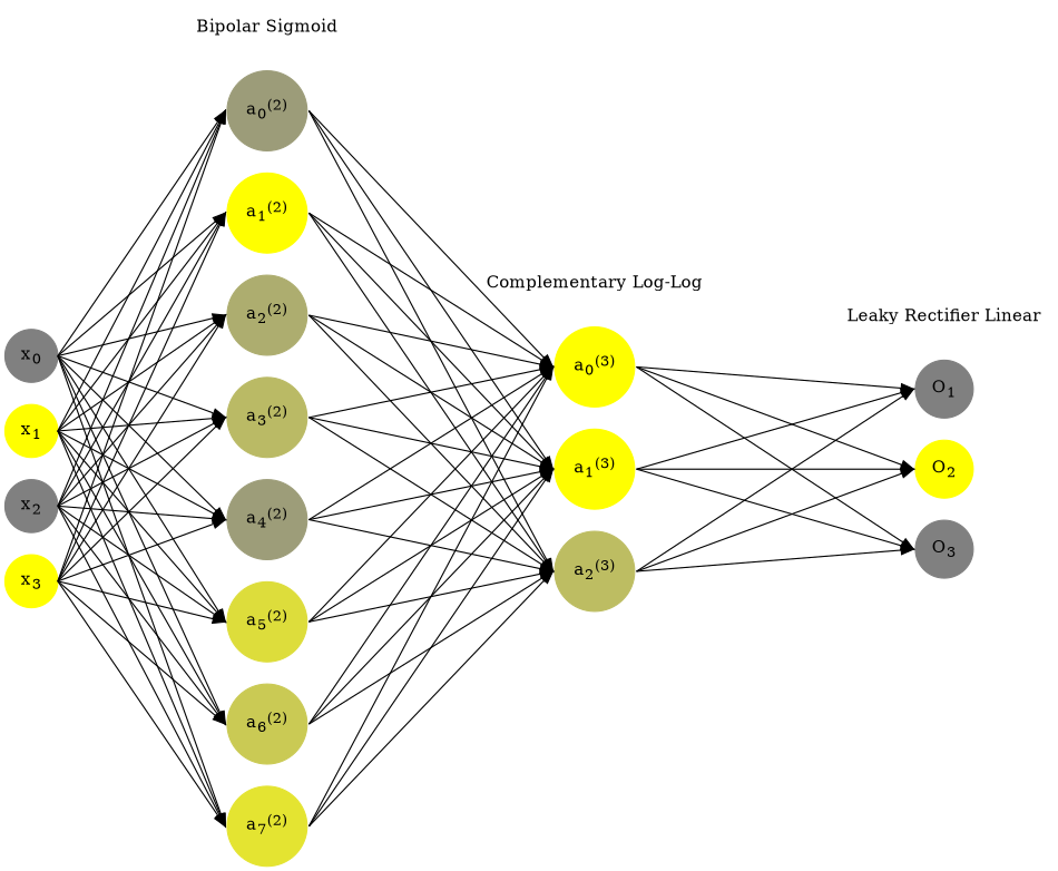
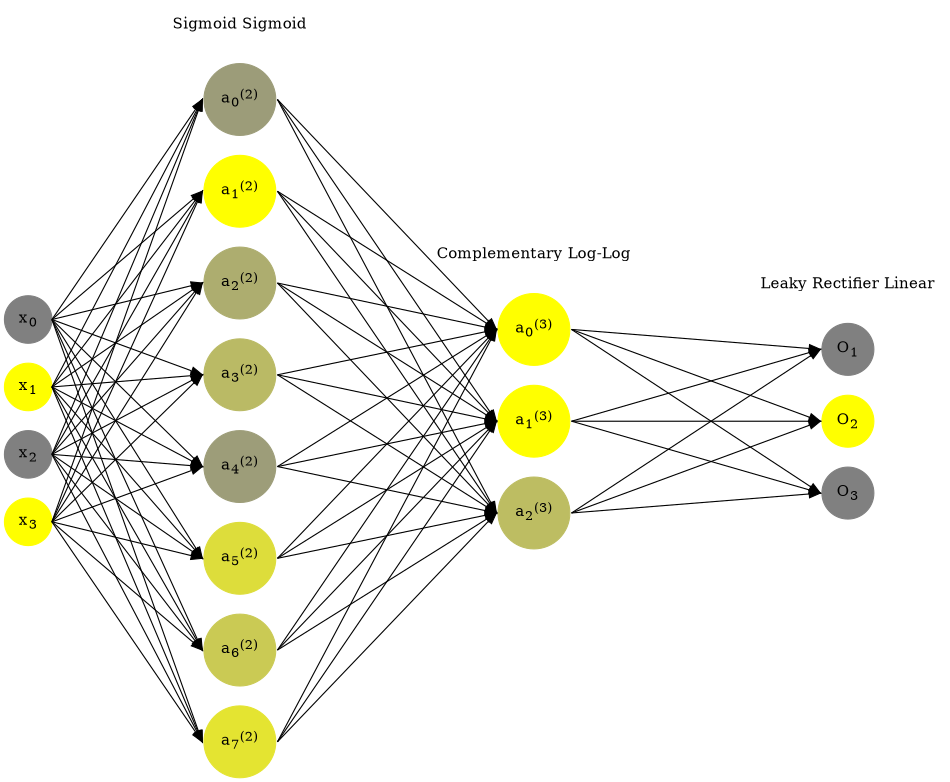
  digraph {
    rankdir=LR
    ranksep=1.4
    splines=false
    node [color="0.1667, 0.0, 0.5" fillcolor="0.1667, 0.0, 0.5" shape=circle style=filled]
    edge [headport=w style=solid tailport=e]
    n1 [label=<x<sub>0</sub>>]
    n2 [color="0.1667, 1.0, 1.0" fillcolor="0.1667, 1.0, 1.0" label=<x<sub>1</sub>>]
    n3 [label=<x<sub>2</sub>>]
    n4 [color="0.1667, 1.0, 1.0" fillcolor="0.1667, 1.0, 1.0" label=<x<sub>3</sub>>]
    n5 [color="0.1667, 0.220094, 0.610047" fillcolor="0.1667, 0.220094, 0.610047" label=<a<sub>0</sub><sup>(2)</sup>>]
    n6 [color="0.1667, 0.997143, 0.998572" fillcolor="0.1667, 0.997143, 0.998572" label=<a<sub>1</sub><sup>(2)</sup>>]
    n7 [color="0.1667, 0.353953, 0.676977" fillcolor="0.1667, 0.353953, 0.676977" label=<a<sub>2</sub><sup>(2)</sup>>]
    n8 [color="0.1667, 0.453664, 0.726832" fillcolor="0.1667, 0.453664, 0.726832" label=<a<sub>3</sub><sup>(2)</sup>>]
    n9 [color="0.1667, 0.229699, 0.614849" fillcolor="0.1667, 0.229699, 0.614849" label=<a<sub>4</sub><sup>(2)</sup>>]
    n10 [color="0.1667, 0.729448, 0.864724" fillcolor="0.1667, 0.729448, 0.864724" label=<a<sub>5</sub><sup>(2)</sup>>]
    n11 [color="0.1667, 0.582601, 0.791300" fillcolor="0.1667, 0.582601, 0.791300" label=<a<sub>6</sub><sup>(2)</sup>>]
    n12 [color="0.1667, 0.782086, 0.891043" fillcolor="0.1667, 0.782086, 0.891043" label=<a<sub>7</sub><sup>(2)</sup>>]
    n13 [color="0.1667, 1.000000, 1.000000" fillcolor="0.1667, 1.000000, 1.000000" label=<a<sub>0</sub><sup>(3)</sup>>]
    n14 [color="0.1667, 0.999996, 0.999998" fillcolor="0.1667, 0.999996, 0.999998" label=<a<sub>1</sub><sup>(3)</sup>>]
    n15 [color="0.1667, 0.482576, 0.741288" fillcolor="0.1667, 0.482576, 0.741288" label=<a<sub>2</sub><sup>(3)</sup>>]
    n16 [label=<O<sub>1</sub>>]
    n17 [color="0.1667, 1.0, 1.0" fillcolor="0.1667, 1.0, 1.0" label=<O<sub>2</sub>>]
    n18 [label=<O<sub>3</sub>>]
-   n19 [label="Bipolar Sigmoid" shape=plaintext color="" fillcolor="" style=""]
+   n19 [label="Sigmoid Sigmoid" shape=plaintext color="" fillcolor="" style=""]
    n20 [label="Complementary Log-Log" shape=plaintext color="" fillcolor="" style=""]
    n21 [label="Leaky Rectifier Linear" shape=plaintext color="" fillcolor="" style=""]
    subgraph sub_1 {
      n1
    }
    subgraph sub_2 {
      n2
    }
    subgraph sub_3 {
      n3
    }
    subgraph sub_4 {
      n4
    }
    subgraph sub_5 {
      n5
    }
    subgraph sub_6 {
      n6
    }
    subgraph sub_7 {
      n7
    }
    subgraph sub_8 {
      n8
    }
    subgraph sub_9 {
      n9
    }
    subgraph sub_10 {
      n10
    }
    subgraph sub_11 {
      n11
    }
    subgraph sub_12 {
      n12
    }
    subgraph sub_13 {
      n13
    }
    subgraph sub_14 {
      n14
    }
    subgraph sub_15 {
      n15
    }
    subgraph sub_16 {
      n16
    }
    subgraph sub_17 {
      n17
    }
    subgraph sub_18 {
      n18
    }
    subgraph sub_19 {
      rank=same
      n1
      n2
      n3
      n4
    }
    subgraph sub_20 {
      rank=same
      n5
      n6
      n7
      n8
      n9
      n10
      n11
      n12
    }
    subgraph sub_21 {
      rank=same
      n13
      n14
      n15
    }
    subgraph sub_22 {
      rank=same
      n16
      n17
      n18
    }
    subgraph sub_23 {
      rank=same
      n5
      n19
    }
    subgraph sub_24 {
      rank=same
      n13
      n20
    }
    subgraph sub_25 {
      rank=same
      n16
      n21
    }
    n1 -> n2 [style=invis]
    n1 -> n5
    n1 -> n6
    n1 -> n7
    n1 -> n8
    n1 -> n9
    n1 -> n10
    n1 -> n11
    n1 -> n12
    n2 -> n3 [style=invis]
    n2 -> n5
    n2 -> n6
    n2 -> n7
    n2 -> n8
    n2 -> n9
    n2 -> n10
    n2 -> n11
    n2 -> n12
    n3 -> n4 [style=invis]
    n3 -> n5
    n3 -> n6
    n3 -> n7
    n3 -> n8
    n3 -> n9
    n3 -> n10
    n3 -> n11
    n3 -> n12
    n4 -> n5
    n4 -> n6
    n4 -> n7
    n4 -> n8
    n4 -> n9
    n4 -> n10
    n4 -> n11
    n4 -> n12
    n5 -> n6 [style=invis]
    n5 -> n13
    n5 -> n14
    n5 -> n15
    n6 -> n7 [style=invis]
    n6 -> n13
    n6 -> n14
    n6 -> n15
    n7 -> n8 [style=invis]
    n7 -> n13
    n7 -> n14
    n7 -> n15
    n8 -> n9 [style=invis]
    n8 -> n13
    n8 -> n14
    n8 -> n15
    n9 -> n10 [style=invis]
    n9 -> n13
    n9 -> n14
    n9 -> n15
    n10 -> n11 [style=invis]
    n10 -> n13
    n10 -> n14
    n10 -> n15
    n11 -> n12 [style=invis]
    n11 -> n13
    n11 -> n14
    n11 -> n15
    n12 -> n13
    n12 -> n14
    n12 -> n15
    n13 -> n14 [style=invis]
    n13 -> n16
    n13 -> n17
    n13 -> n18
    n14 -> n15 [style=invis]
    n14 -> n16
    n14 -> n17
    n14 -> n18
    n15 -> n16
    n15 -> n17
    n15 -> n18
    n16 -> n17 [style=invis]
    n17 -> n18 [style=invis]
    n19 -> n5 [style=invis]
    n20 -> n13 [style=invis]
    n21 -> n16 [style=invis]
  }
